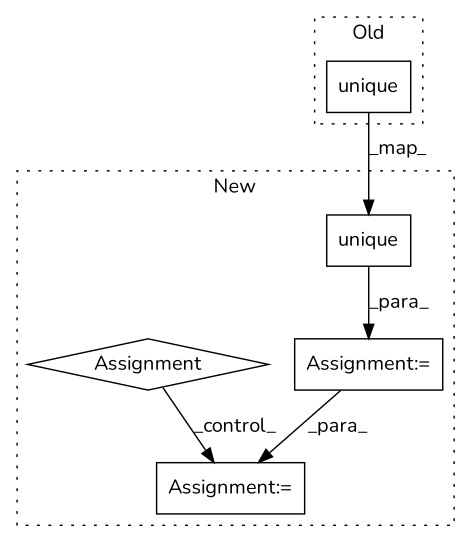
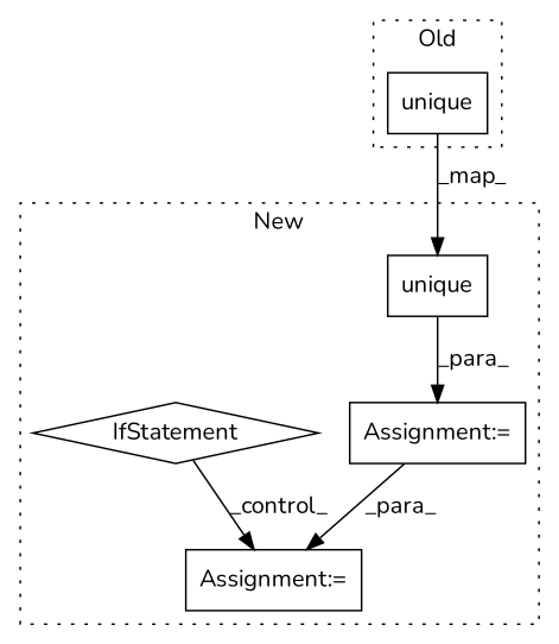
  digraph {
    fontname=Nunito
    node [a=32 l=8 shape=box fontname=Nunito]
    edge [fontname=Nunito]
    n1 [label=unique s=4144]
    n2 [a=7 l=1 label="Assignment:=" s=4207]
    n3 [a=7 l=1 label="Assignment:=" s=4085]
-   n4 [a=25 l="4,2" label=Assignment s="4160,4182" shape=diamond]
+   n4 [a=25 l="4,2" label=IfStatement s="4160,4182" shape=diamond]
    n5 [label=unique s=4166]
    subgraph cluster_1 {
      label=New
      style=dotted
      n1
      n2
      n3
      n4
    }
    subgraph cluster_2 {
      label=Old
      style=dotted
      n5
    }
    n1 -> n3 [label=_para_]
    n3 -> n2 [label=_para_]
    n4 -> n2 [label=_control_]
    n5 -> n1 [label=_map_]
  }
